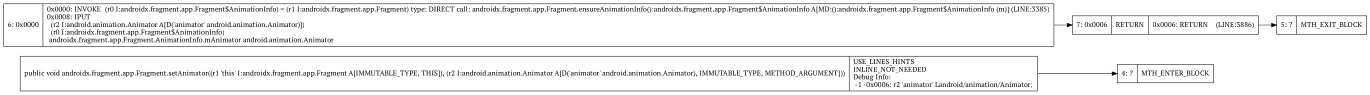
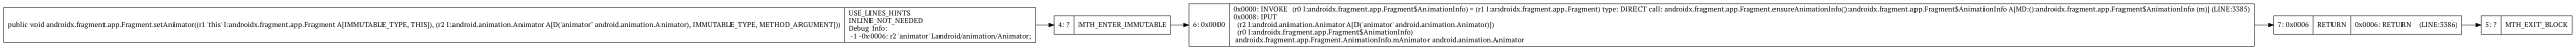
  digraph {
    fontname="PT Serif"
    rankdir=LR
    node [fontname="PT Serif" shape=record]
    edge [fontname="PT Serif"]
-   n1 [label="{4\:\ ?|MTH_ENTER_BLOCK\l}"]
+   n1 [label="{4\:\ ?|MTH_ENTER_IMMUTABLE\l}"]
    n2 [label="{6\:\ 0x0000|0x0000: INVOKE  (r0 I:androidx.fragment.app.Fragment$AnimationInfo) = (r1 I:androidx.fragment.app.Fragment) type: DIRECT call: androidx.fragment.app.Fragment.ensureAnimationInfo():androidx.fragment.app.Fragment$AnimationInfo A[MD:():androidx.fragment.app.Fragment$AnimationInfo (m)] (LINE:3385)\l0x0008: IPUT  \l  (r2 I:android.animation.Animator A[D('animator' android.animation.Animator)])\l  (r0 I:androidx.fragment.app.Fragment$AnimationInfo)\l androidx.fragment.app.Fragment.AnimationInfo.mAnimator android.animation.Animator \l}"]
-   n3 [label="{7\:\ 0x0006|RETURN\l|0x0006: RETURN    (LINE:3886)\l}"]
+   n3 [label="{7\:\ 0x0006|RETURN\l|0x0006: RETURN    (LINE:3386)\l}"]
    n4 [label="{5\:\ ?|MTH_EXIT_BLOCK\l}"]
    n5 [label="{public void androidx.fragment.app.Fragment.setAnimator((r1 'this' I:androidx.fragment.app.Fragment A[IMMUTABLE_TYPE, THIS]), (r2 I:android.animation.Animator A[D('animator' android.animation.Animator), IMMUTABLE_TYPE, METHOD_ARGUMENT]))  | USE_LINES_HINTS\lINLINE_NOT_NEEDED\lDebug Info:\l  \-1 \-0x0006: r2 'animator' Landroid\/animation\/Animator;\l}"]
+   n1 -> n2
    n2 -> n3
    n3 -> n4
    n5 -> n1
  }
